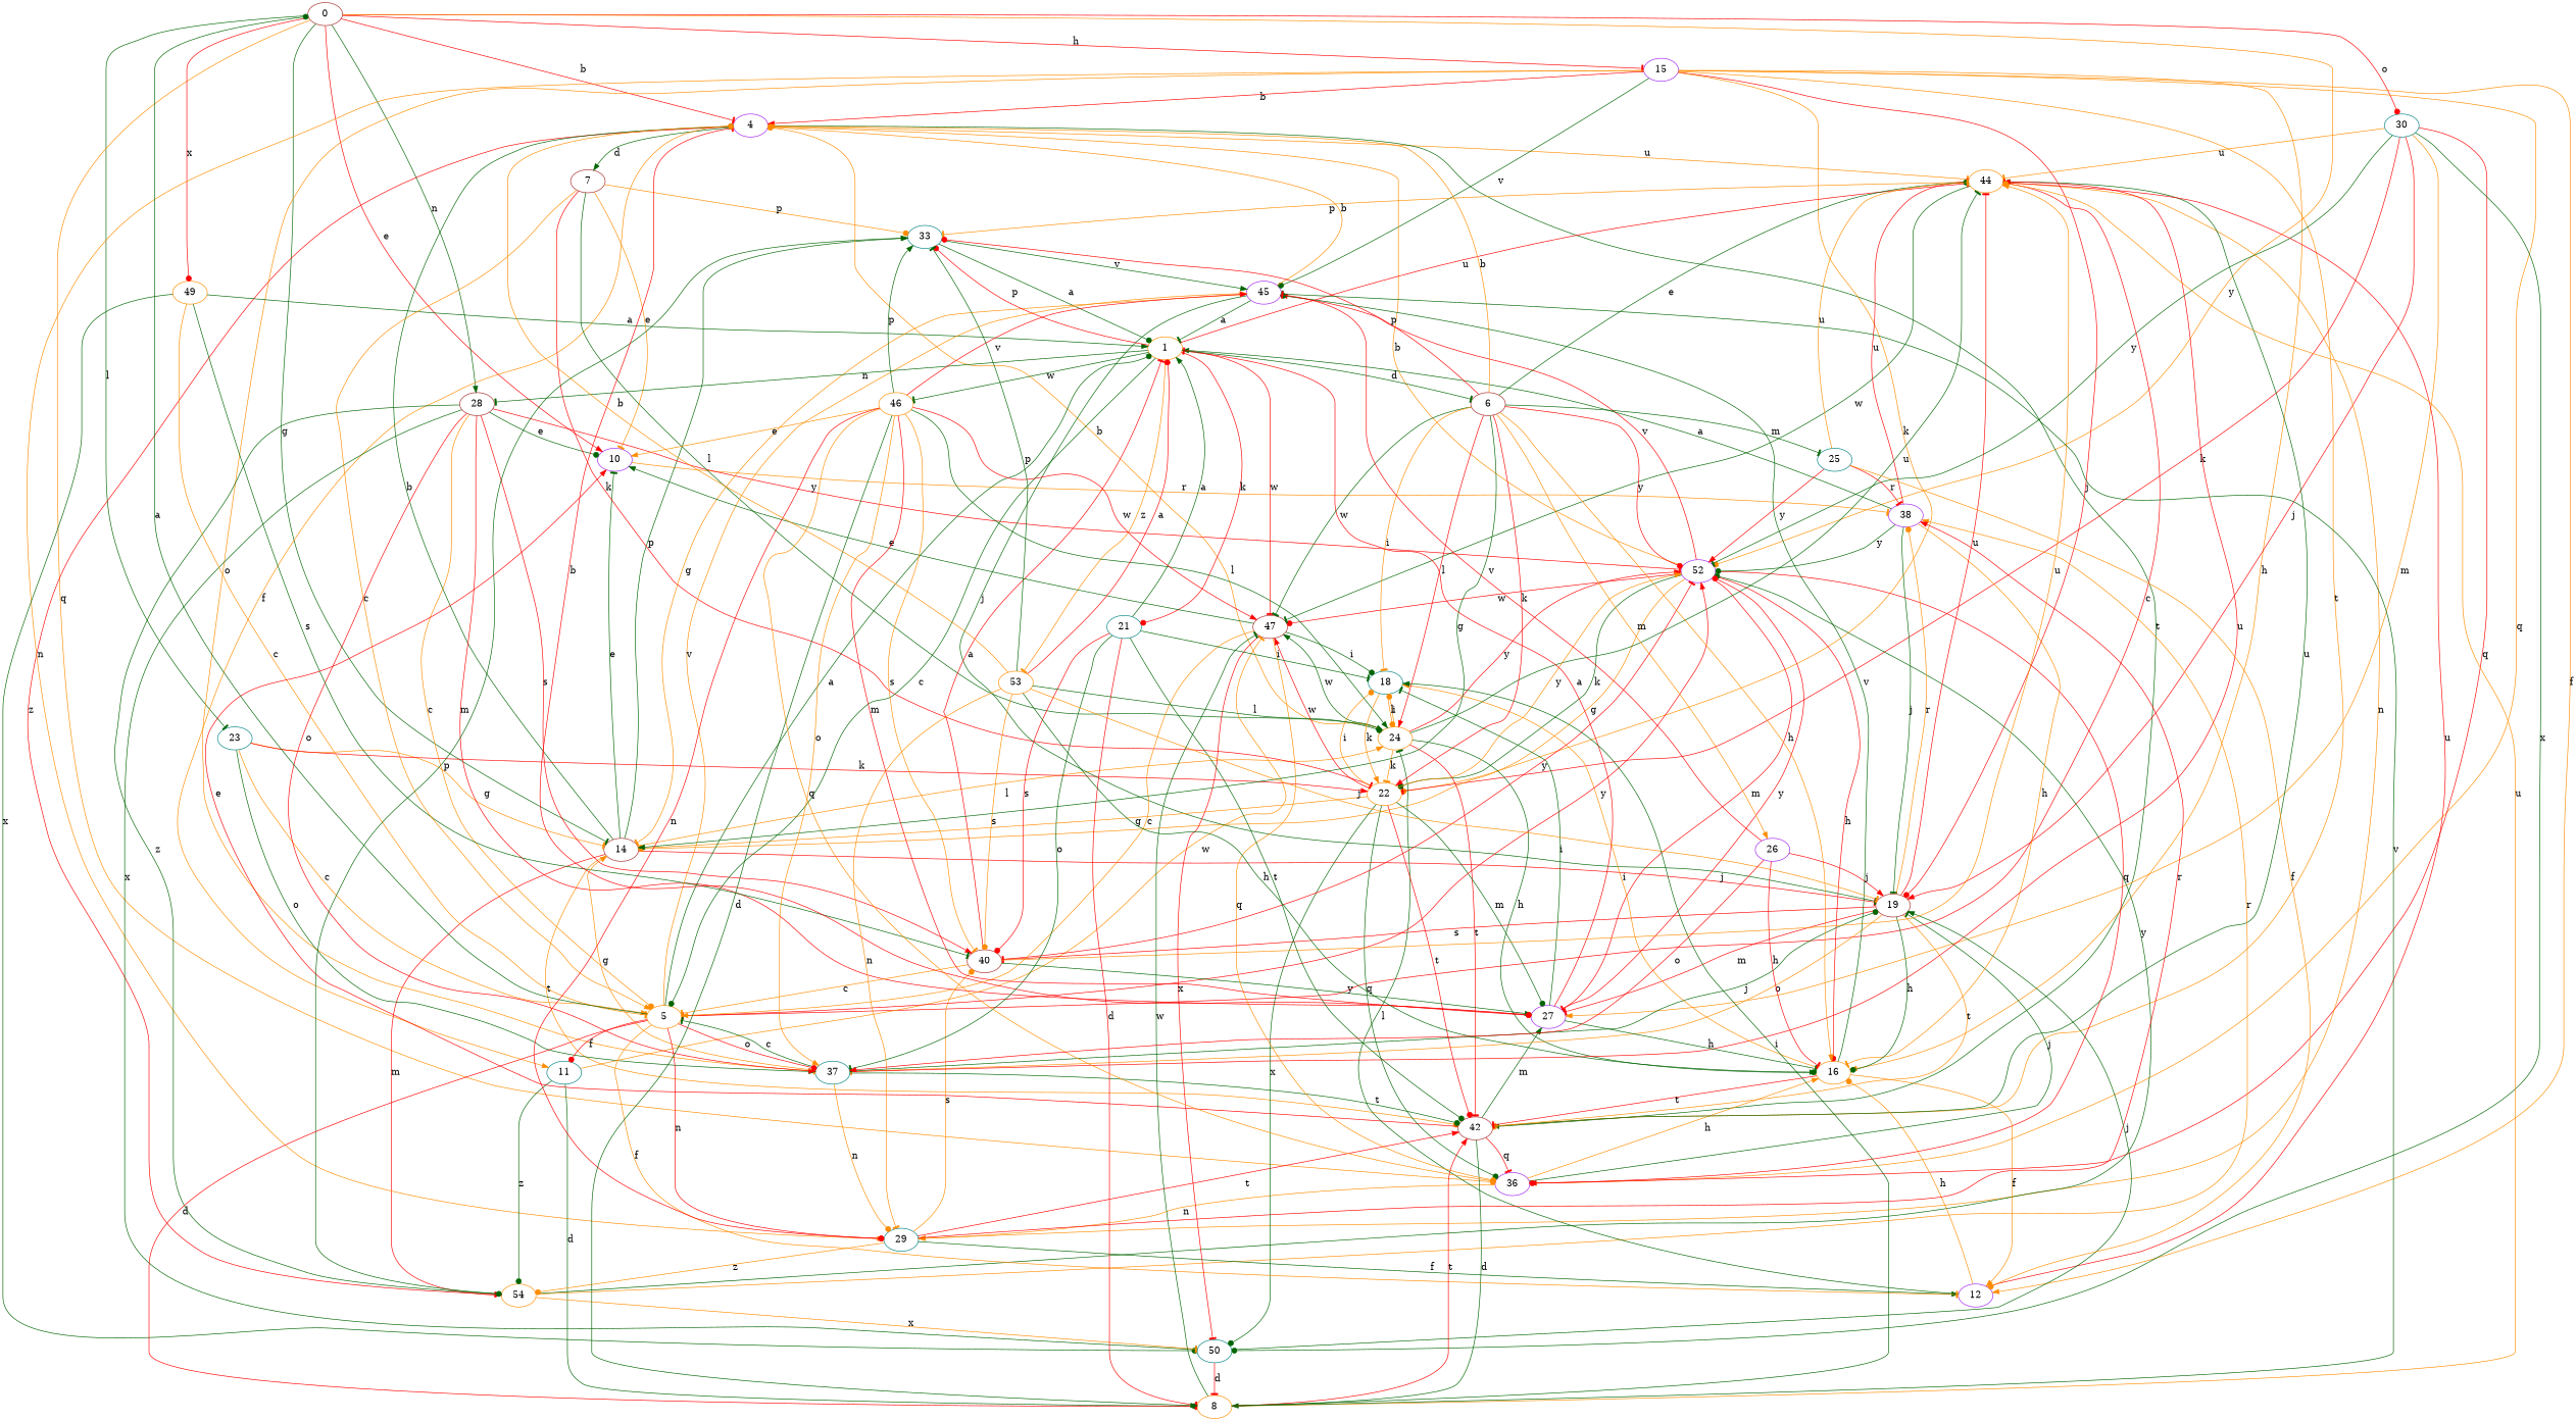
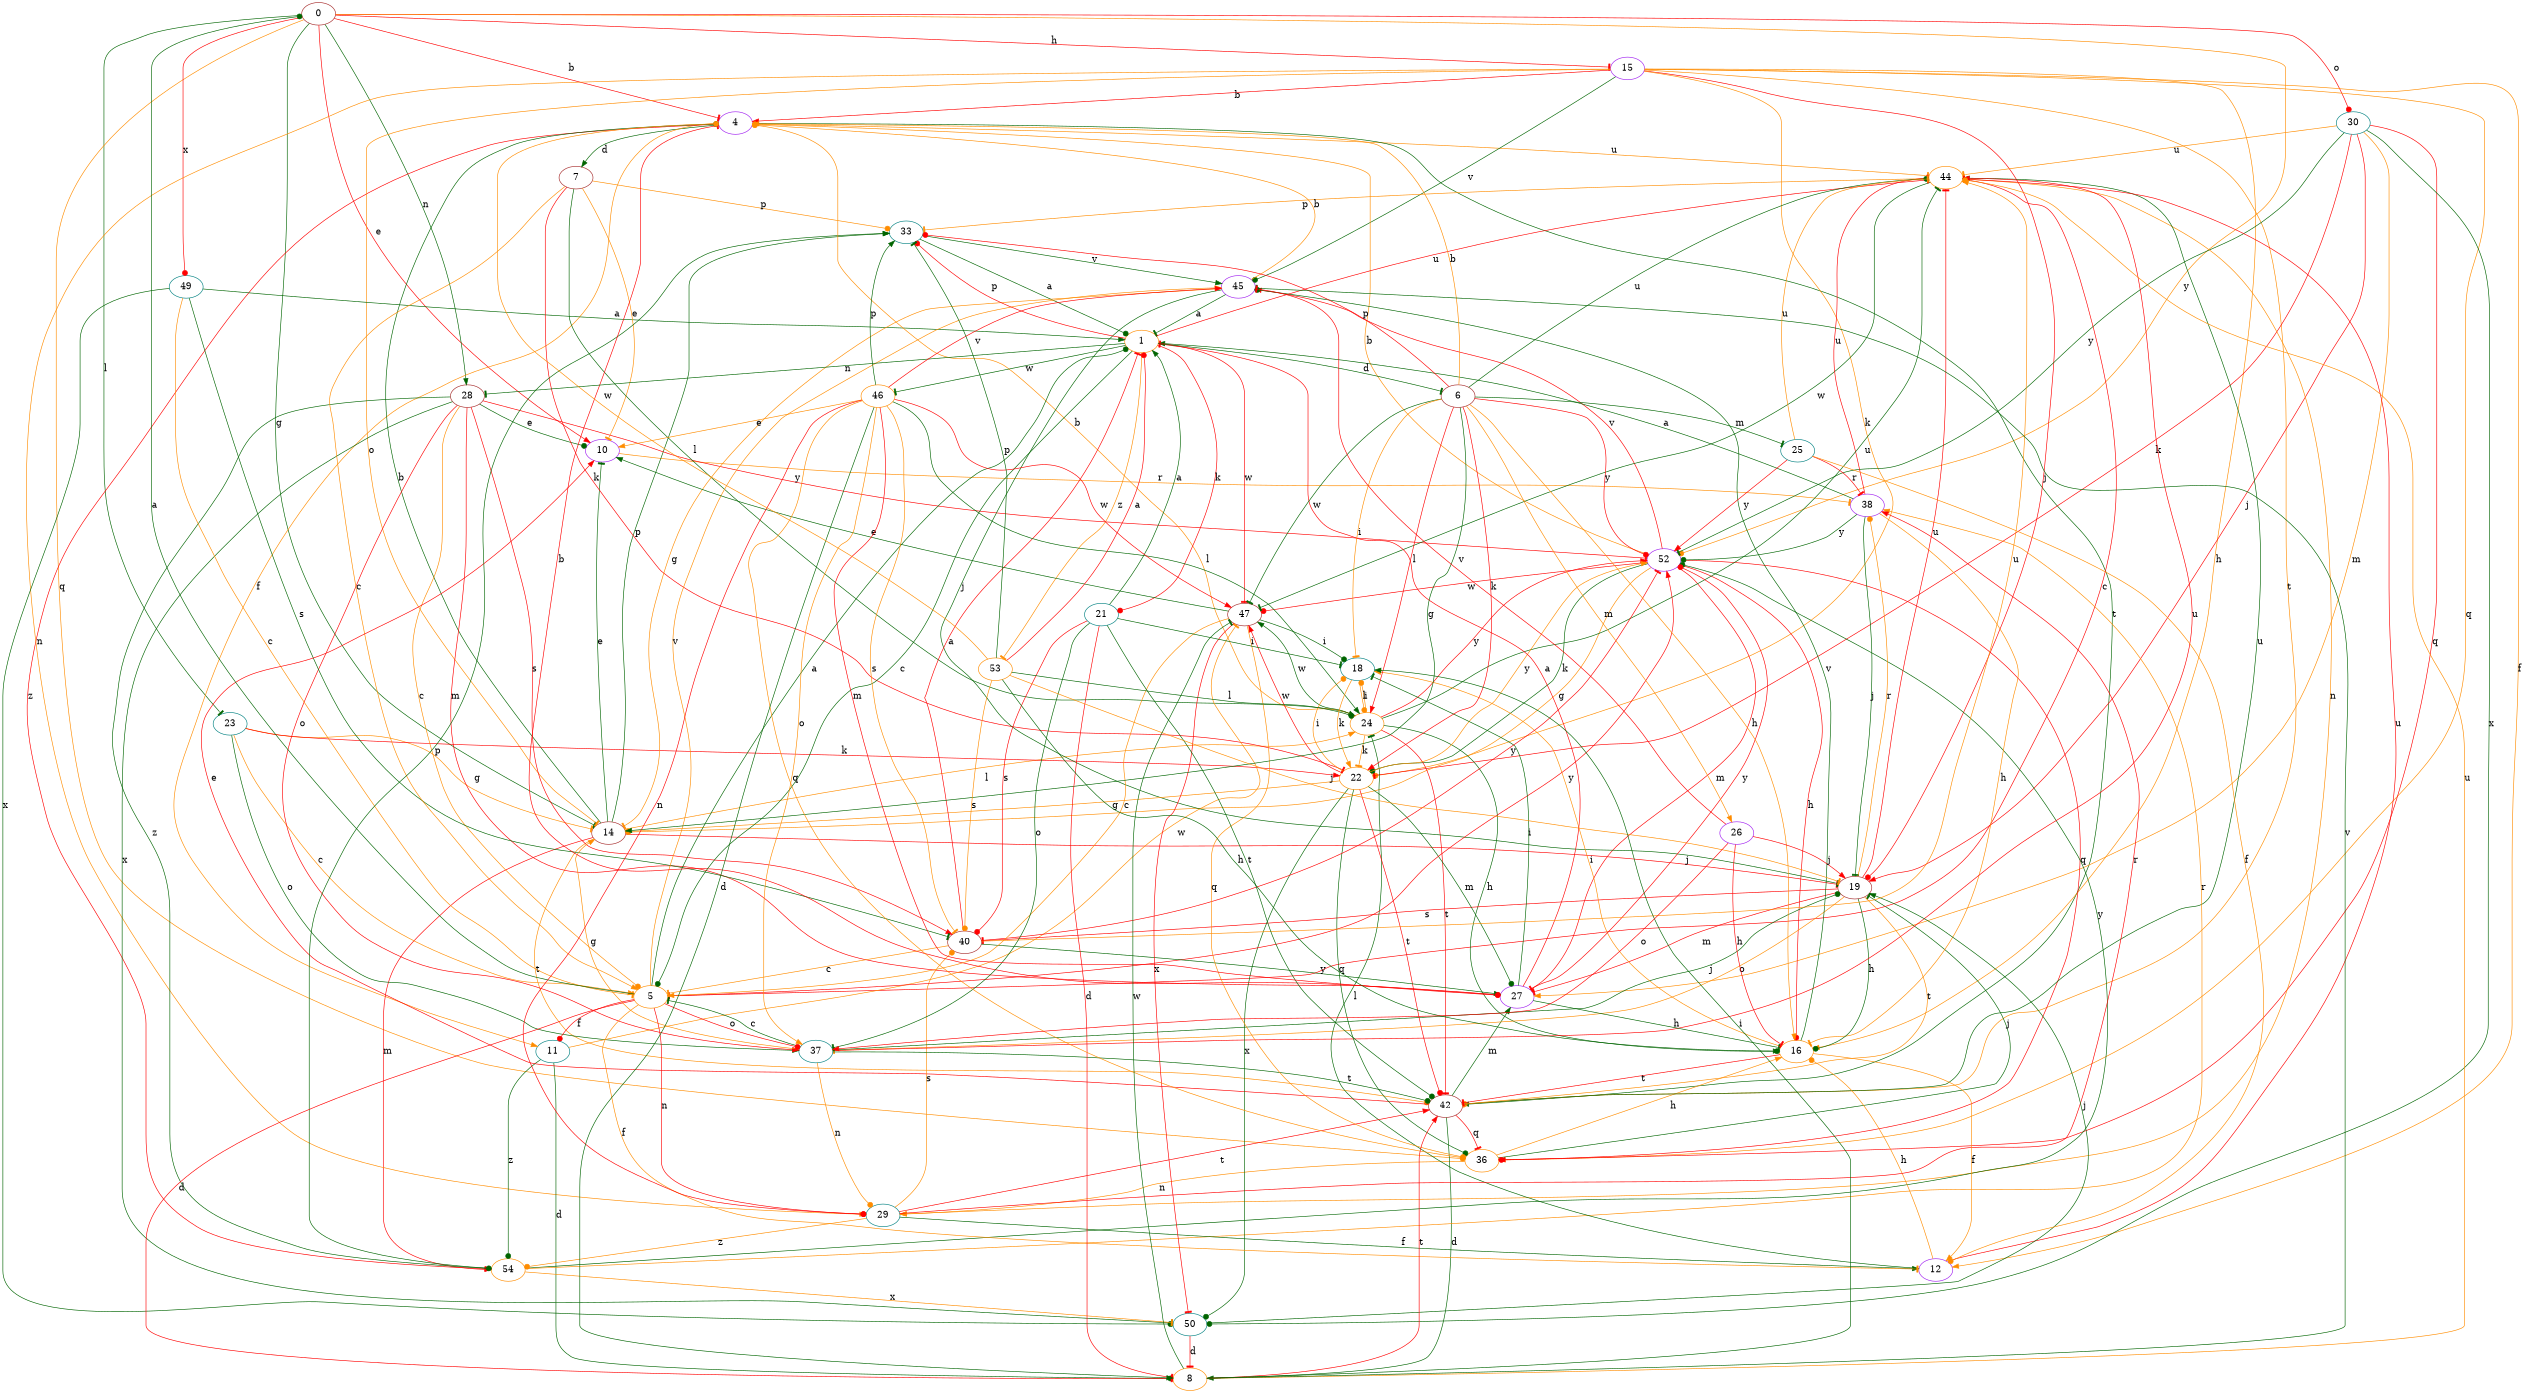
  strict digraph {
    node [color=darkorange]
    edge [arrowhead=tee color=darkgreen]
    0 [color=brown]
    4 [color=purple]
    10 [color=purple]
    14 [color=brown]
    15 [color=purple]
    23 [color=teal]
    28 [color=brown]
    30 [color=teal]
-   36 [color=purple]
-   49
+   36
+   49 [color=teal]
    52 [color=purple]
    44
    7 [color=brown]
    11 [color=teal]
    42 [color=brown]
    54
    38 [color=purple]
    33 [color=teal]
    24
    19 [color=brown]
    12 [color=purple]
    29 [color=teal]
    n23 [color=teal label=37]
    45 [color=purple]
    16
    22
    5
    50 [color=teal]
    27 [color=purple]
    40 [color=brown]
    1
    47 [color=brown]
    6 [color=brown]
    21 [color=teal]
    46
    53
    8
    18 [color=teal]
    25 [color=teal]
    26 [color=purple]
    0 -> 4 [color=red label=b]
    0 -> 10 [arrowhead=normal color=red label=e]
    0 -> 14 [label=g]
    0 -> 15 [color=red label=h]
    0 -> 23 [label=l]
    0 -> 28 [arrowhead=normal label=n]
    0 -> 30 [arrowhead=dot color=red label=o]
    0 -> 36 [arrowhead=dot color=darkorange label=q]
    0 -> 49 [arrowhead=dot color=red label=x]
    0 -> 52 [arrowhead=dot color=darkorange label=y]
    4 -> 44 [color=darkorange label=u]
    4 -> 7 [arrowhead=normal label=d]
    4 -> 11 [arrowhead=normal color=darkorange label=f]
    4 -> 42 [arrowhead=normal label=t]
    4 -> 54 [arrowhead=normal color=red label=z]
    10 -> 38 [color=darkorange label=r]
    14 -> 4 [arrowhead=dot label=b]
    14 -> 10 [label=e]
    14 -> 42 [arrowhead=dot color=darkorange label=t]
    14 -> 54 [arrowhead=normal color=red label=m]
    14 -> 33 [arrowhead=normal label=p]
    14 -> 24 [arrowhead=normal color=darkorange label=l]
    14 -> 19 [color=red label=j]
    15 -> 4 [arrowhead=normal color=red label=b]
    15 -> 36 [arrowhead=normal color=darkorange label=q]
    15 -> 42 [arrowhead=dot color=darkorange label=t]
    15 -> 19 [arrowhead=dot color=red label=j]
    15 -> 12 [arrowhead=normal color=darkorange label=f]
    15 -> 29 [arrowhead=normal color=darkorange label=n]
-   15 -> n23 [color=darkorange label=o]
+   15 -> 14 [color=darkorange label=o]
    15 -> 45 [arrowhead=dot label=v]
    15 -> 16 [arrowhead=normal color=darkorange label=h]
    15 -> 22 [arrowhead=dot color=darkorange label=k]
    23 -> 14 [color=darkorange label=g]
    23 -> n23 [arrowhead=normal label=o]
    23 -> 22 [arrowhead=normal color=red label=k]
    23 -> 5 [arrowhead=normal color=darkorange label=c]
    28 -> 10 [arrowhead=dot label=e]
    28 -> 52 [color=red label=y]
    28 -> 54 [arrowhead=dot label=z]
    28 -> n23 [arrowhead=normal color=red label=o]
    28 -> 5 [arrowhead=dot color=darkorange label=c]
    28 -> 50 [label=x]
    28 -> 27 [arrowhead=dot color=red label=m]
    28 -> 40 [arrowhead=normal color=red label=s]
    30 -> 36 [arrowhead=normal color=red label=q]
    30 -> 52 [label=y]
    30 -> 44 [color=darkorange label=u]
    30 -> 19 [arrowhead=normal color=red label=j]
    30 -> 22 [color=red label=k]
    30 -> 50 [arrowhead=dot label=x]
    30 -> 27 [arrowhead=normal color=darkorange label=m]
    36 -> 19 [label=j]
    36 -> 29 [arrowhead=normal color=darkorange label=n]
    36 -> 16 [arrowhead=normal color=darkorange label=h]
    49 -> 5 [color=darkorange label=c]
    49 -> 50 [arrowhead=dot label=x]
    49 -> 40 [label=s]
    49 -> 1 [arrowhead=normal label=a]
    52 -> 4 [arrowhead=dot color=darkorange label=b]
    52 -> 14 [arrowhead=dot color=darkorange label=g]
    52 -> 36 [arrowhead=dot color=red label=q]
    52 -> 45 [arrowhead=normal color=red label=v]
    52 -> 16 [arrowhead=dot color=red label=h]
    52 -> 22 [arrowhead=dot label=k]
    52 -> 27 [color=red label=m]
    52 -> 47 [arrowhead=dot color=red label=w]
    44 -> 33 [color=darkorange label=p]
    44 -> 29 [arrowhead=normal color=darkorange label=n]
    44 -> 5 [color=red label=c]
    44 -> 47 [label=w]
    7 -> 10 [color=darkorange label=e]
    7 -> 33 [arrowhead=dot color=darkorange label=p]
    7 -> 24 [arrowhead=normal label=l]
    7 -> 22 [color=red label=k]
    7 -> 5 [arrowhead=normal color=darkorange label=c]
    11 -> 54 [arrowhead=dot label=z]
    11 -> 47 [color=darkorange label=w]
    11 -> 8 [arrowhead=dot label=d]
    42 -> 10 [arrowhead=normal color=red label=e]
    42 -> 36 [color=red label=q]
    42 -> 44 [arrowhead=normal label=u]
    42 -> 27 [arrowhead=normal label=m]
    42 -> 8 [arrowhead=normal label=d]
    54 -> 52 [arrowhead=dot label=y]
    54 -> 38 [arrowhead=normal color=darkorange label=r]
    54 -> 33 [arrowhead=normal label=p]
    54 -> 50 [color=darkorange label=x]
    38 -> 52 [arrowhead=dot label=y]
    38 -> 44 [color=red label=u]
    38 -> 19 [label=j]
    38 -> 16 [color=darkorange label=h]
    38 -> 1 [arrowhead=normal label=a]
    33 -> 45 [arrowhead=normal label=v]
    33 -> 1 [arrowhead=dot label=a]
    24 -> 4 [arrowhead=dot color=darkorange label=b]
    24 -> 52 [arrowhead=normal color=red label=y]
    24 -> 44 [label=u]
    24 -> 42 [color=red label=t]
    24 -> 16 [arrowhead=dot label=h]
    24 -> 22 [color=darkorange label=k]
    24 -> 47 [arrowhead=normal label=w]
    24 -> 18 [arrowhead=dot color=darkorange label=i]
    19 -> 44 [color=red label=u]
    19 -> 42 [color=darkorange label=t]
    19 -> 38 [arrowhead=dot color=darkorange label=r]
    19 -> n23 [color=darkorange label=o]
    19 -> 16 [arrowhead=dot label=h]
    19 -> 27 [color=red label=m]
    19 -> 40 [color=red label=s]
    12 -> 44 [color=red label=u]
    12 -> 24 [label=l]
    12 -> 16 [arrowhead=dot color=darkorange label=h]
    29 -> 42 [arrowhead=normal color=red label=t]
    29 -> 54 [arrowhead=dot color=darkorange label=z]
    29 -> 38 [arrowhead=normal color=red label=r]
    29 -> 12 [arrowhead=normal label=f]
    29 -> 40 [arrowhead=dot color=darkorange label=s]
    n23 -> 14 [arrowhead=normal color=darkorange label=g]
    n23 -> 44 [arrowhead=normal color=red label=u]
    n23 -> 42 [arrowhead=dot label=t]
    n23 -> 19 [arrowhead=dot label=j]
    n23 -> 29 [arrowhead=dot color=darkorange label=n]
    n23 -> 5 [label=c]
    45 -> 4 [arrowhead=dot color=darkorange label=b]
    45 -> 14 [color=darkorange label=g]
    45 -> 19 [label=j]
    45 -> 1 [label=a]
    16 -> 42 [color=red label=t]
    16 -> 12 [arrowhead=normal color=darkorange label=f]
    16 -> 45 [arrowhead=dot label=v]
    16 -> 18 [arrowhead=normal color=darkorange label=i]
    22 -> 14 [arrowhead=dot color=darkorange label=g]
    22 -> 36 [arrowhead=dot label=q]
    22 -> 52 [arrowhead=normal color=darkorange label=y]
    22 -> 42 [arrowhead=dot color=red label=t]
    22 -> 50 [arrowhead=dot label=x]
    22 -> 27 [arrowhead=dot label=m]
    22 -> 47 [arrowhead=normal color=red label=w]
    22 -> 18 [arrowhead=dot color=darkorange label=i]
    5 -> 0 [arrowhead=dot label=a]
    5 -> 52 [arrowhead=normal color=red label=y]
    5 -> 11 [arrowhead=dot color=red label=f]
    5 -> 12 [color=darkorange label=f]
    5 -> 29 [arrowhead=dot color=red label=n]
    5 -> n23 [arrowhead=dot color=red label=o]
    5 -> 45 [arrowhead=normal color=darkorange label=v]
    5 -> 1 [arrowhead=dot label=a]
    5 -> 8 [color=red label=d]
    50 -> 19 [arrowhead=normal label=j]
    50 -> 8 [color=red label=d]
    27 -> 4 [color=red label=b]
    27 -> 52 [arrowhead=dot color=red label=y]
    27 -> 16 [label=h]
    27 -> 1 [color=red label=a]
    27 -> 18 [label=i]
    40 -> 52 [color=red label=y]
    40 -> 44 [arrowhead=normal color=darkorange label=u]
    40 -> 5 [color=darkorange label=c]
    40 -> 27 [arrowhead=normal label=y]
    40 -> 1 [color=red label=a]
    1 -> 28 [label=n]
    1 -> 44 [color=red label=u]
    1 -> 33 [arrowhead=dot color=red label=p]
    1 -> 5 [arrowhead=dot label=c]
    1 -> 47 [color=red label=w]
    1 -> 6 [label=d]
    1 -> 21 [arrowhead=dot color=red label=k]
    1 -> 46 [label=w]
    1 -> 53 [color=darkorange label=z]
    47 -> 10 [arrowhead=normal label=e]
    47 -> 36 [arrowhead=dot color=darkorange label=q]
    47 -> 5 [arrowhead=normal color=darkorange label=c]
    47 -> 50 [color=red label=x]
    47 -> 18 [arrowhead=dot label=i]
    6 -> 4 [arrowhead=normal color=darkorange label=b]
    6 -> 14 [arrowhead=normal label=g]
    6 -> 52 [arrowhead=dot color=red label=y]
-   6 -> 44 [arrowhead=dot label=e]
+   6 -> 44 [arrowhead=dot label=u]
    6 -> 33 [arrowhead=dot color=red label=p]
    6 -> 24 [arrowhead=normal color=red label=l]
    6 -> 16 [arrowhead=normal color=darkorange label=h]
    6 -> 22 [arrowhead=normal color=red label=k]
    6 -> 47 [label=w]
    6 -> 18 [color=darkorange label=i]
    6 -> 25 [label=m]
    6 -> 26 [arrowhead=normal color=darkorange label=m]
    21 -> 42 [arrowhead=dot label=t]
    21 -> n23 [label=o]
    21 -> 40 [arrowhead=dot color=red label=s]
    21 -> 1 [arrowhead=normal label=a]
    21 -> 8 [color=red label=d]
    21 -> 18 [label=i]
    46 -> 10 [arrowhead=normal color=darkorange label=e]
    46 -> 36 [arrowhead=dot color=darkorange label=q]
    46 -> 33 [arrowhead=normal label=p]
    46 -> 24 [arrowhead=normal label=l]
    46 -> 29 [arrowhead=dot color=red label=n]
    46 -> n23 [arrowhead=normal color=darkorange label=o]
    46 -> 45 [arrowhead=normal color=red label=v]
    46 -> 27 [arrowhead=dot color=red label=m]
    46 -> 40 [color=darkorange label=s]
    46 -> 47 [arrowhead=normal color=red label=w]
    46 -> 8 [arrowhead=normal label=d]
-   53 -> 4 [arrowhead=dot color=darkorange label=b]
+   53 -> 4 [arrowhead=dot color=darkorange label=w]
    53 -> 33 [label=p]
    53 -> 24 [arrowhead=dot label=l]
    53 -> 19 [color=darkorange label=j]
-   53 -> 29 [color=darkorange label=n]
    53 -> 16 [arrowhead=normal label=h]
    53 -> 40 [arrowhead=dot color=darkorange label=s]
    53 -> 1 [arrowhead=dot color=red label=a]
    8 -> 44 [arrowhead=dot color=darkorange label=u]
    8 -> 42 [arrowhead=normal color=red label=t]
    8 -> 45 [label=v]
    8 -> 47 [label=w]
    8 -> 18 [arrowhead=normal label=i]
    18 -> 24 [arrowhead=dot color=darkorange label=l]
    18 -> 22 [arrowhead=normal color=darkorange label=k]
    25 -> 52 [arrowhead=normal color=red label=y]
    25 -> 44 [color=darkorange label=u]
    25 -> 38 [color=red label=r]
    25 -> 12 [arrowhead=dot color=darkorange label=f]
    26 -> 19 [arrowhead=normal color=red label=j]
    26 -> n23 [arrowhead=normal color=red label=o]
    26 -> 45 [color=red label=v]
    26 -> 16 [color=red label=h]
  }
